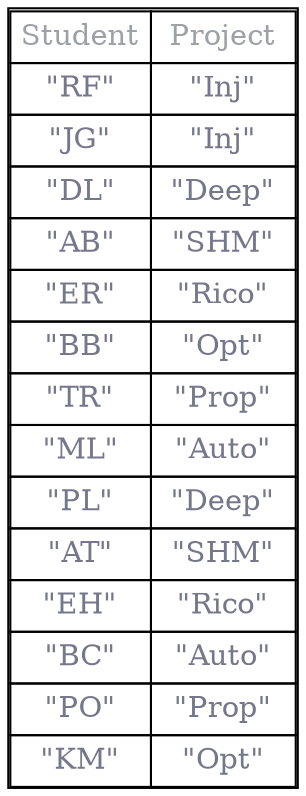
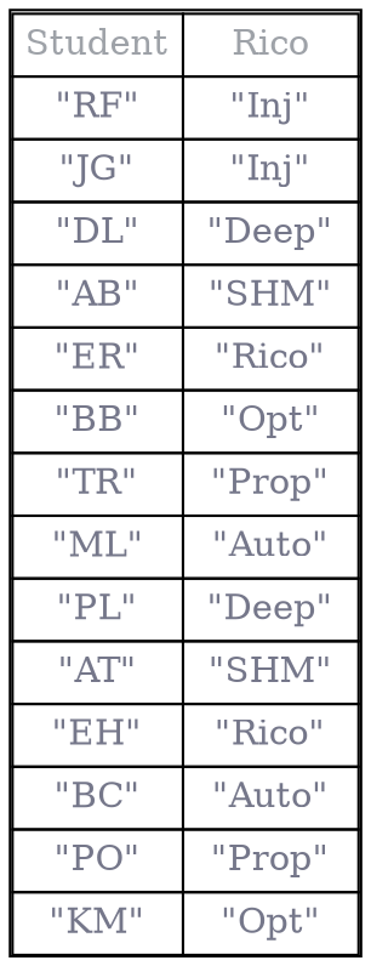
  digraph {
-   n1 [label=<         <TABLE  CELLBORDER="0" CELLSPACING="0" CELLPADDING="4">             <TR BGCOLOR="#1B1F24" >                     <TD BORDER="1px solid #d4d4d4"><FONT COLOR="#9EA2A8">Student</FONT></TD>                     <TD BORDER="1px solid #d4d4d4"><FONT COLOR="#9EA2A8">Project</FONT></TD>             </TR><TR BGCOLOR="#EBEBEB"><TD BORDER="1px solid #d4d4d4"><FONT COLOR="#75778A">"RF"</FONT></TD><TD BORDER="1px solid #d4d4d4"><FONT COLOR="#75778A"> "Inj" </FONT></TD></TR> <TR BGCOLOR="#EBEBEB"><TD BORDER="1px solid #d4d4d4"><FONT COLOR="#75778A">"JG"</FONT></TD><TD BORDER="1px solid #d4d4d4"><FONT COLOR="#75778A"> "Inj" </FONT></TD></TR> <TR BGCOLOR="#EBEBEB"><TD BORDER="1px solid #d4d4d4"><FONT COLOR="#75778A">"DL"</FONT></TD><TD BORDER="1px solid #d4d4d4"><FONT COLOR="#75778A"> "Deep" </FONT></TD></TR> <TR BGCOLOR="#EBEBEB"><TD BORDER="1px solid #d4d4d4"><FONT COLOR="#75778A">"AB"</FONT></TD><TD BORDER="1px solid #d4d4d4"><FONT COLOR="#75778A"> "SHM" </FONT></TD></TR> <TR BGCOLOR="#EBEBEB"><TD BORDER="1px solid #d4d4d4"><FONT COLOR="#75778A">"ER"</FONT></TD><TD BORDER="1px solid #d4d4d4"><FONT COLOR="#75778A"> "Rico" </FONT></TD></TR> <TR BGCOLOR="#EBEBEB"><TD BORDER="1px solid #d4d4d4"><FONT COLOR="#75778A">"BB"</FONT></TD><TD BORDER="1px solid #d4d4d4"><FONT COLOR="#75778A"> "Opt" </FONT></TD></TR> <TR BGCOLOR="#EBEBEB"><TD BORDER="1px solid #d4d4d4"><FONT COLOR="#75778A">"TR"</FONT></TD><TD BORDER="1px solid #d4d4d4"><FONT COLOR="#75778A"> "Prop" </FONT></TD></TR> <TR BGCOLOR="#EBEBEB"><TD BORDER="1px solid #d4d4d4"><FONT COLOR="#75778A">"ML"</FONT></TD><TD BORDER="1px solid #d4d4d4"><FONT COLOR="#75778A"> "Auto" </FONT></TD></TR> <TR BGCOLOR="#EBEBEB"><TD BORDER="1px solid #d4d4d4"><FONT COLOR="#75778A">"PL"</FONT></TD><TD BORDER="1px solid #d4d4d4"><FONT COLOR="#75778A"> "Deep" </FONT></TD></TR> <TR BGCOLOR="#EBEBEB"><TD BORDER="1px solid #d4d4d4"><FONT COLOR="#75778A">"AT"</FONT></TD><TD BORDER="1px solid #d4d4d4"><FONT COLOR="#75778A"> "SHM" </FONT></TD></TR> <TR BGCOLOR="#EBEBEB"><TD BORDER="1px solid #d4d4d4"><FONT COLOR="#75778A">"EH"</FONT></TD><TD BORDER="1px solid #d4d4d4"><FONT COLOR="#75778A"> "Rico" </FONT></TD></TR> <TR BGCOLOR="#EBEBEB"><TD BORDER="1px solid #d4d4d4"><FONT COLOR="#75778A">"BC"</FONT></TD><TD BORDER="1px solid #d4d4d4"><FONT COLOR="#75778A"> "Auto" </FONT></TD></TR> <TR BGCOLOR="#EBEBEB"><TD BORDER="1px solid #d4d4d4"><FONT COLOR="#75778A">"PO"</FONT></TD><TD BORDER="1px solid #d4d4d4"><FONT COLOR="#75778A"> "Prop" </FONT></TD></TR> <TR BGCOLOR="#EBEBEB"><TD BORDER="1px solid #d4d4d4"><FONT COLOR="#75778A">"KM"</FONT></TD><TD BORDER="1px solid #d4d4d4"><FONT COLOR="#75778A"> "Opt" </FONT></TD></TR> </TABLE>> margin=0 shape=none]
+   n1 [label=<         <TABLE  CELLBORDER="0" CELLSPACING="0" CELLPADDING="4">             <TR BGCOLOR="#1B1F24" >                     <TD BORDER="1px solid #d4d4d4"><FONT COLOR="#9EA2A8">Student</FONT></TD>                     <TD BORDER="1px solid #d4d4d4"><FONT COLOR="#9EA2A8">Rico</FONT></TD>             </TR><TR BGCOLOR="#EBEBEB"><TD BORDER="1px solid #d4d4d4"><FONT COLOR="#75778A">"RF"</FONT></TD><TD BORDER="1px solid #d4d4d4"><FONT COLOR="#75778A"> "Inj" </FONT></TD></TR> <TR BGCOLOR="#EBEBEB"><TD BORDER="1px solid #d4d4d4"><FONT COLOR="#75778A">"JG"</FONT></TD><TD BORDER="1px solid #d4d4d4"><FONT COLOR="#75778A"> "Inj" </FONT></TD></TR> <TR BGCOLOR="#EBEBEB"><TD BORDER="1px solid #d4d4d4"><FONT COLOR="#75778A">"DL"</FONT></TD><TD BORDER="1px solid #d4d4d4"><FONT COLOR="#75778A"> "Deep" </FONT></TD></TR> <TR BGCOLOR="#EBEBEB"><TD BORDER="1px solid #d4d4d4"><FONT COLOR="#75778A">"AB"</FONT></TD><TD BORDER="1px solid #d4d4d4"><FONT COLOR="#75778A"> "SHM" </FONT></TD></TR> <TR BGCOLOR="#EBEBEB"><TD BORDER="1px solid #d4d4d4"><FONT COLOR="#75778A">"ER"</FONT></TD><TD BORDER="1px solid #d4d4d4"><FONT COLOR="#75778A"> "Rico" </FONT></TD></TR> <TR BGCOLOR="#EBEBEB"><TD BORDER="1px solid #d4d4d4"><FONT COLOR="#75778A">"BB"</FONT></TD><TD BORDER="1px solid #d4d4d4"><FONT COLOR="#75778A"> "Opt" </FONT></TD></TR> <TR BGCOLOR="#EBEBEB"><TD BORDER="1px solid #d4d4d4"><FONT COLOR="#75778A">"TR"</FONT></TD><TD BORDER="1px solid #d4d4d4"><FONT COLOR="#75778A"> "Prop" </FONT></TD></TR> <TR BGCOLOR="#EBEBEB"><TD BORDER="1px solid #d4d4d4"><FONT COLOR="#75778A">"ML"</FONT></TD><TD BORDER="1px solid #d4d4d4"><FONT COLOR="#75778A"> "Auto" </FONT></TD></TR> <TR BGCOLOR="#EBEBEB"><TD BORDER="1px solid #d4d4d4"><FONT COLOR="#75778A">"PL"</FONT></TD><TD BORDER="1px solid #d4d4d4"><FONT COLOR="#75778A"> "Deep" </FONT></TD></TR> <TR BGCOLOR="#EBEBEB"><TD BORDER="1px solid #d4d4d4"><FONT COLOR="#75778A">"AT"</FONT></TD><TD BORDER="1px solid #d4d4d4"><FONT COLOR="#75778A"> "SHM" </FONT></TD></TR> <TR BGCOLOR="#EBEBEB"><TD BORDER="1px solid #d4d4d4"><FONT COLOR="#75778A">"EH"</FONT></TD><TD BORDER="1px solid #d4d4d4"><FONT COLOR="#75778A"> "Rico" </FONT></TD></TR> <TR BGCOLOR="#EBEBEB"><TD BORDER="1px solid #d4d4d4"><FONT COLOR="#75778A">"BC"</FONT></TD><TD BORDER="1px solid #d4d4d4"><FONT COLOR="#75778A"> "Auto" </FONT></TD></TR> <TR BGCOLOR="#EBEBEB"><TD BORDER="1px solid #d4d4d4"><FONT COLOR="#75778A">"PO"</FONT></TD><TD BORDER="1px solid #d4d4d4"><FONT COLOR="#75778A"> "Prop" </FONT></TD></TR> <TR BGCOLOR="#EBEBEB"><TD BORDER="1px solid #d4d4d4"><FONT COLOR="#75778A">"KM"</FONT></TD><TD BORDER="1px solid #d4d4d4"><FONT COLOR="#75778A"> "Opt" </FONT></TD></TR> </TABLE>> margin=0 shape=none]
  }
